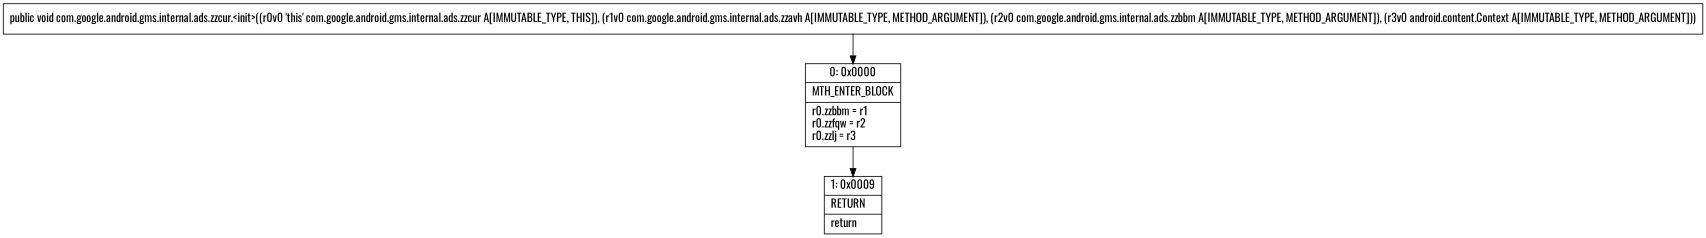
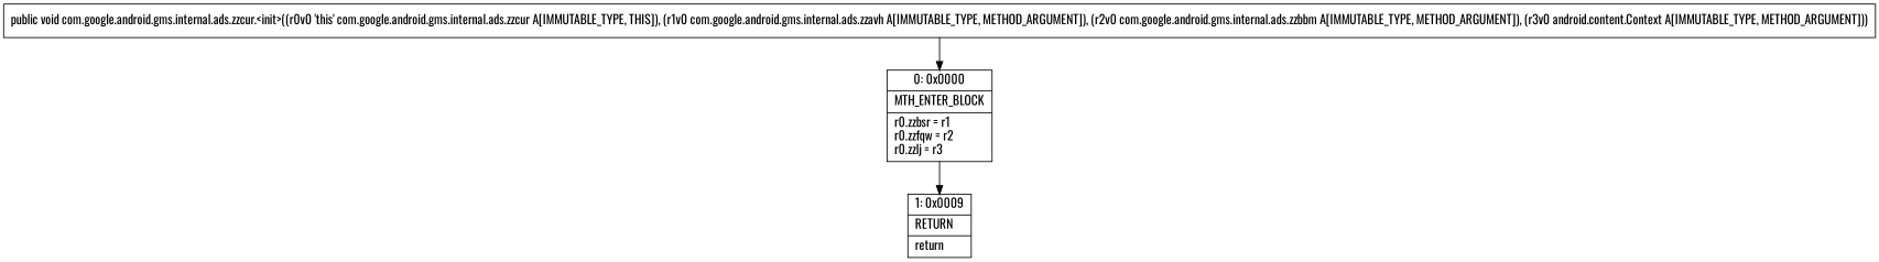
  digraph {
    fontname=Oswald
    node [shape=record fontname=Oswald]
    edge [fontname=Oswald]
-   n1 [label="{0\:\ 0x0000|MTH_ENTER_BLOCK\l|r0.zzbbm = r1\lr0.zzfqw = r2\lr0.zzlj = r3\l}"]
+   n1 [label="{0\:\ 0x0000|MTH_ENTER_BLOCK\l|r0.zzbsr = r1\lr0.zzfqw = r2\lr0.zzlj = r3\l}"]
    n2 [label="{1\:\ 0x0009|RETURN\l|return\l}"]
    n3 [label="{public void com.google.android.gms.internal.ads.zzcur.\<init\>((r0v0 'this' com.google.android.gms.internal.ads.zzcur A[IMMUTABLE_TYPE, THIS]), (r1v0 com.google.android.gms.internal.ads.zzavh A[IMMUTABLE_TYPE, METHOD_ARGUMENT]), (r2v0 com.google.android.gms.internal.ads.zzbbm A[IMMUTABLE_TYPE, METHOD_ARGUMENT]), (r3v0 android.content.Context A[IMMUTABLE_TYPE, METHOD_ARGUMENT])) }"]
    n1 -> n2
    n3 -> n1
  }
